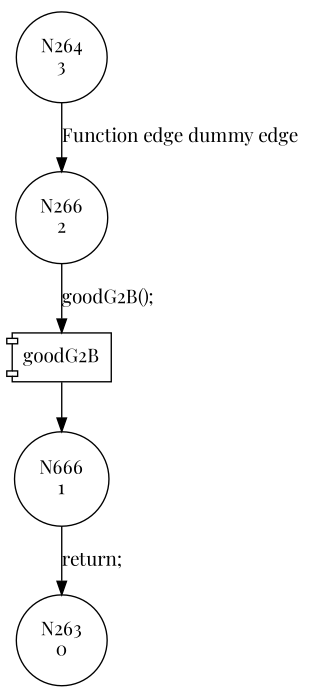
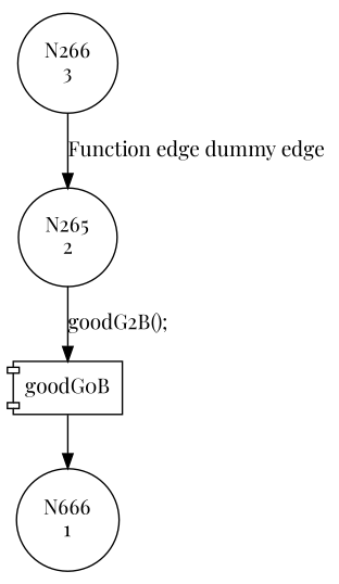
  digraph {
    fontname="Playfair Display"
    node [fontname="Playfair Display" shape=circle]
    edge [fontname="Playfair Display"]
-   n1 [label="N266\n2"]
-   n2 [label=goodG2B shape=component]
+   n1 [label="N265\n2"]
+   n2 [label=goodG0B shape=component]
    n3 [label="N666\n1"]
-   n4 [label="N263\n0"]
-   n5 [label="N264\n3"]
+   n5 [label="N266\n3"]
    n1 -> n2 [label="goodG2B();"]
    n2 -> n3
-   n3 -> n4 [label="return;"]
    n5 -> n1 [label="Function edge dummy edge"]
  }
